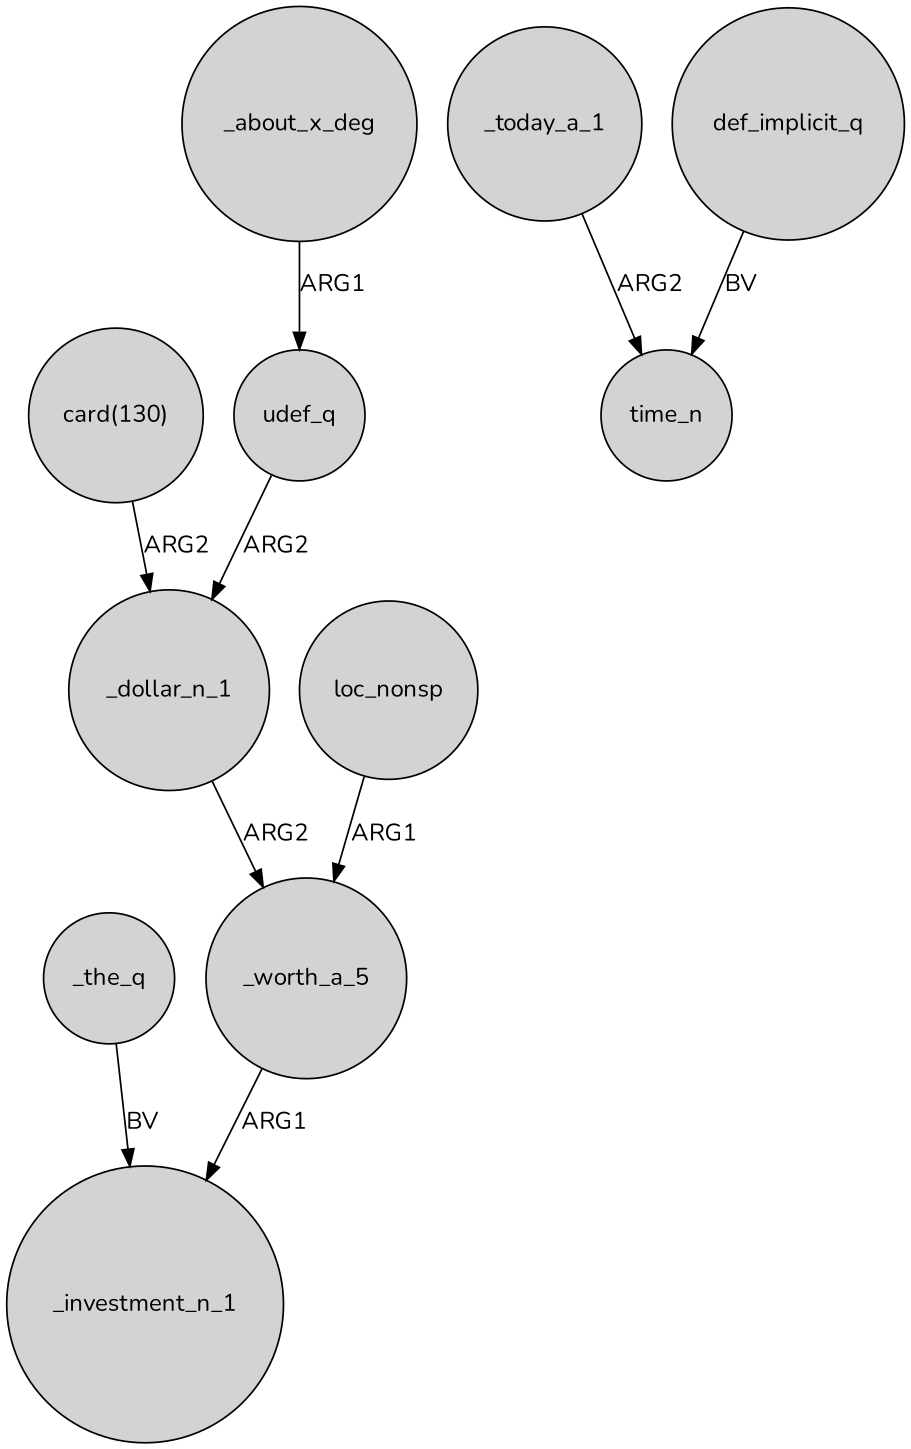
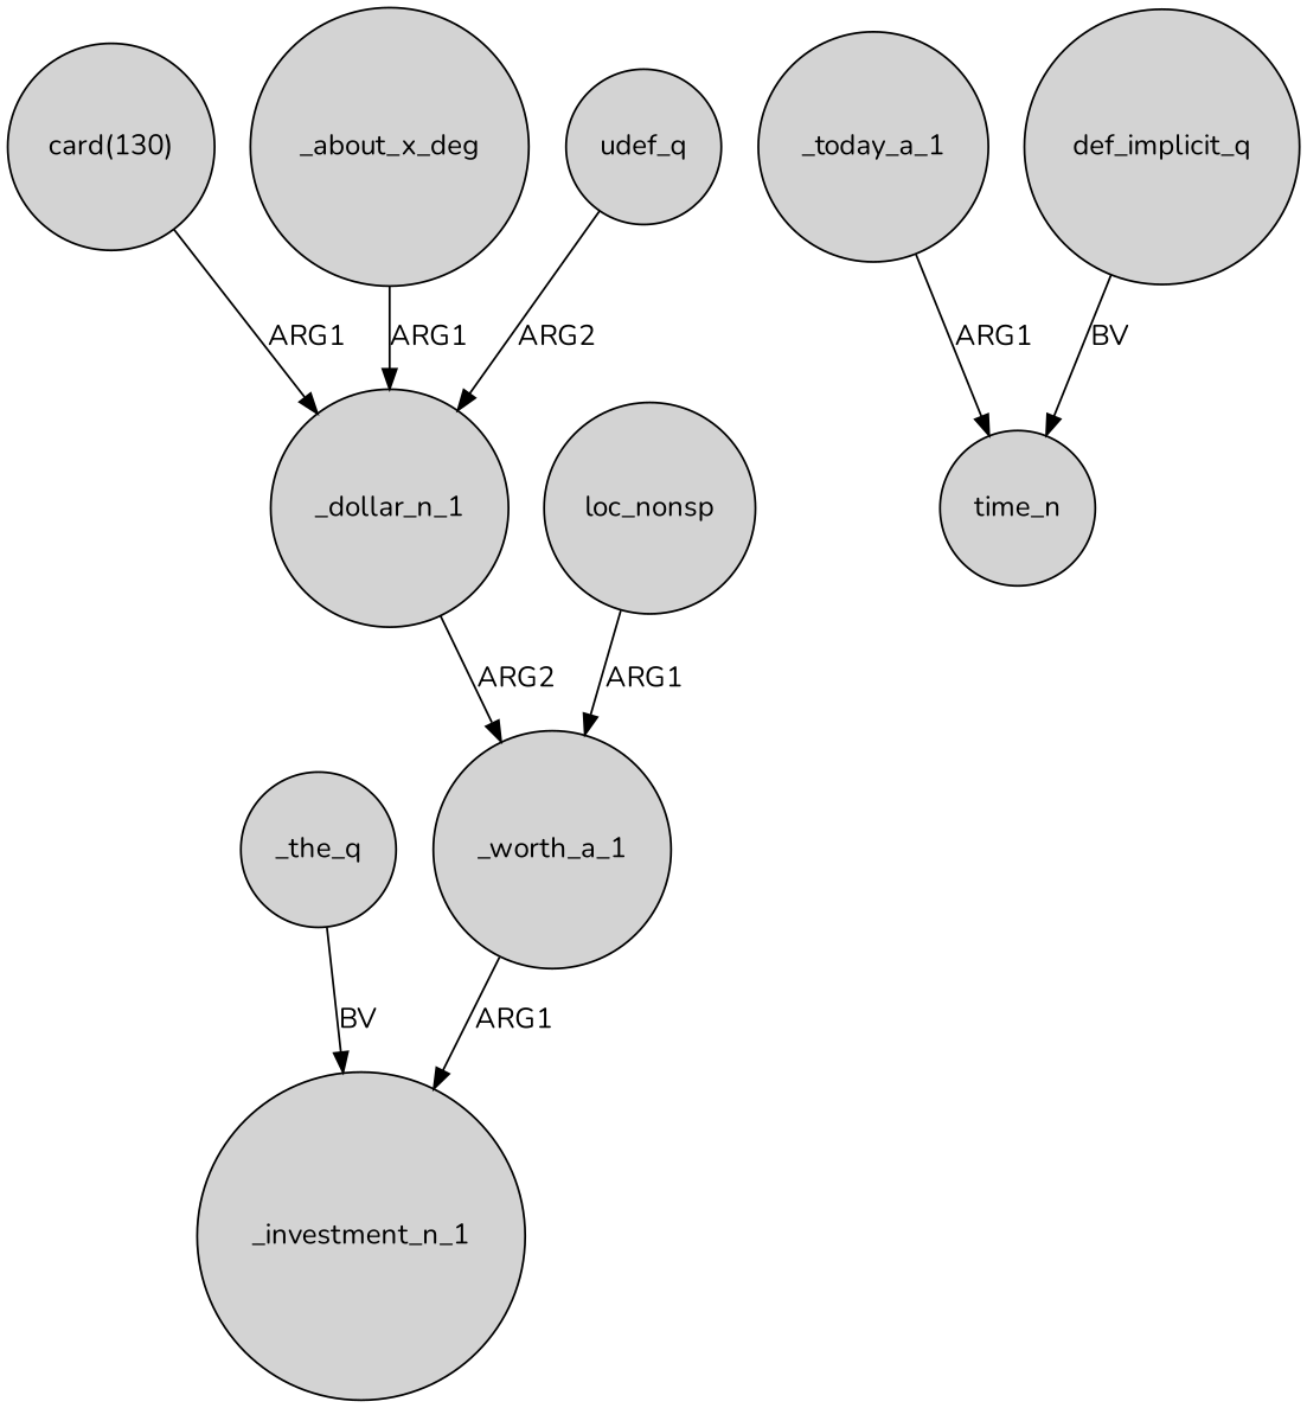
  digraph {
    fontname=Nunito
    node [fontname=Nunito shape=circle style=filled]
    edge [fontname=Nunito]
    _the_q
    _investment_n_1
    "card(130)"
    _dollar_n_1
-   _worth_a_1 [label=_worth_a_5]
+   _worth_a_1
    _today_a_1
    time_n
    _about_x_deg
    udef_q
    def_implicit_q
    loc_nonsp
    _the_q -> _investment_n_1 [label=BV]
-   "card(130)" -> _dollar_n_1 [label=ARG2]
+   "card(130)" -> _dollar_n_1 [label=ARG1]
    _dollar_n_1 -> _worth_a_1 [label=ARG2]
    _worth_a_1 -> _investment_n_1 [label=ARG1]
-   _today_a_1 -> time_n [label=ARG2]
-   _about_x_deg -> udef_q [label=ARG1]
+   _today_a_1 -> time_n [label=ARG1]
+   _about_x_deg -> _dollar_n_1 [label=ARG1]
    udef_q -> _dollar_n_1 [label=ARG2]
    def_implicit_q -> time_n [label=BV]
    loc_nonsp -> _worth_a_1 [label=ARG1]
  }
